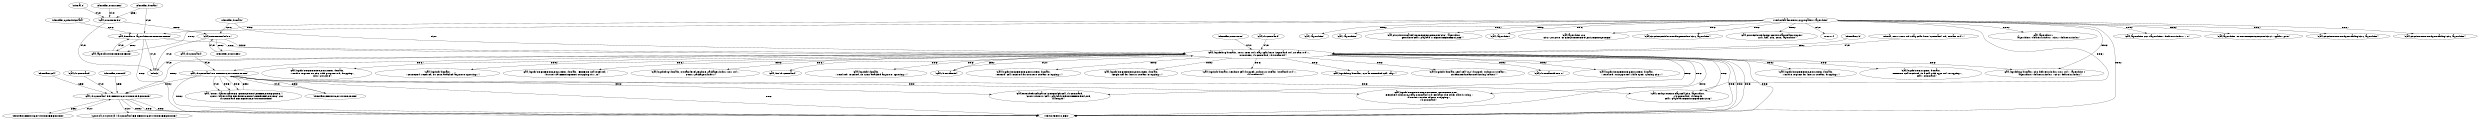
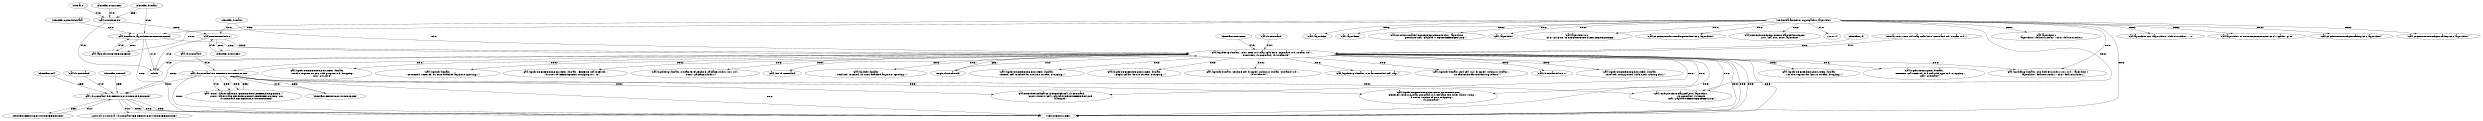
  digraph {
    n1 [label="(Call,rh.command == RELAY_COMMAND_BEGIN_DIR)"]
    n2 [label="(Identifier,RELAY_COMMAND_BEGIN_DIR)"]
    n3 [label="(ControlStructure,if (rh.command == RELAY_COMMAND_BEGIN_DIR))"]
    n4 [label="(MethodReturn,RET)"]
    n5 [label="(Call,rh.command == RELAY_COMMAND_DATA)"]
    n6 [label="(Call,log_fn(LOG_PROTOCOL_WARN, LD_PROTOCOL,\n         \"Received unknown relay command %d. Perhaps the other side is using \"\n         \"a newer version of Tor? Dropping.\",\n         rh.command))"]
    n7 [label="(Call,rend_process_relay_cell(circ, layer_hint,\n                              rh.command, rh.length,\n                              cell->payload+RELAY_HEADER_SIZE))"]
    n8 [label="(Call,extended_cell_parse(&extended_cell, rh.command,\n                        (const uint8_t*)cell->payload+RELAY_HEADER_SIZE,\n                        rh.length))"]
    n9 [label="(Identifier,RELAY_COMMAND_DATA)"]
    n10 [label="(Call,(conn->base_.state == EXIT_CONN_STATE_CONNECTING ||\n         conn->base_.state == EXIT_CONN_STATE_RESOLVING) &&\n        rh.command == RELAY_COMMAND_DATA)"]
    n11 [label="(Call,log_debug(domain, \"Now seen %d relay cells here (command %d, stream %d).\",\n            num_seen, rh.command, rh.stream_id))"]
    n12 [label="(Call,log_fn(LOG_PROTOCOL_WARN, domain,\n               \"resolve request for known stream; dropping.\"))"]
    n13 [label="(Call,log_fn(LOG_WARN, domain,\n                 \"EXTEND cell received, in a cell with type %d! Dropping.\",\n                 cell->command))"]
    n14 [label="(Call,log_fn(LOG_PROTOCOL_WARN, domain,\n               \"resolve request on circ with purpose %d; dropping\",\n               circ->purpose))"]
    n15 [label="(Call,log_info(domain,\n               \"'connected' received, no conn attached anymore. Ignoring.\"))"]
    n16 [label="(Call,log_fn(LOG_PROTOCOL_WARN, domain, \"EXTEND cell received, \"\n                   \"but not via RELAY_EARLY. Dropping.%s\", m))"]
    n17 [label="(Call,log_debug(domain,\"stream-level sendme, packagewindow now %d.\",\n                conn->package_window))"]
    n18 [label="(Block,)"]
    n19 [label="(Call,(int)rh.command)"]
    n20 [label="(Call,log_info(domain,\n               \"'resolved' received, no conn attached anymore. Ignoring.\"))"]
-   n21 [label="(Call,rh.stream_id)"]
+   n21 [label="(Begin,rh.stream_id)"]
    n22 [label="(Call,log_fn(LOG_PROTOCOL_WARN, domain,\n               \"'extend' cell received for non-zero stream. Dropping.\"))"]
    n23 [label="(Call,log_fn(LOG_PROTOCOL_WARN, domain,\n                \"Begin cell for known stream. Dropping.\"))"]
    n24 [label="(Call,log_debug(domain,\"circ deliver_window now %d.\", layer_hint ?\n                layer_hint->deliver_window : circ->deliver_window))"]
    n25 [label="(Call,log_info(domain,\"sendme cell dropped, unknown stream (streamid %d).\",\n                 rh.stream_id))"]
    n26 [label="(Call,log_debug(domain,\"Got an extended cell! Yay.\"))"]
    n27 [label="(Call,log_info(domain,\"end cell (%s) dropped, unknown stream.\",\n                 stream_end_reason_to_string(reason)))"]
    n28 [label="(Call,rh.stream_id == 0)"]
    n29 [label="(Call,log_fn(LOG_PROTOCOL_WARN, domain,\n               \"'resolved' unsupported while open. Closing circ.\"))"]
    n30 [label="(Call,domain = layer_hint?LD_APP:LD_EXIT)"]
    n31 [label="(Call,layer_hint?LD_APP:LD_EXIT)"]
    n32 [label="(MethodParameterIn,crypt_path_t *layer_hint)"]
    n33 [label="(Call,layer_hint ?\n                layer_hint->deliver_window : circ->deliver_window)"]
    n34 [label="(Call,layer_hint && --layer_hint->deliver_window < 0)"]
    n35 [label="(Call,layer_hint != TO_ORIGIN_CIRCUIT(circ)->cpath->prev)"]
    n36 [label="(Call,circuit_resume_edge_reading(circ, layer_hint))"]
    n37 [label="(Call,circuit_resume_edge_reading(circ, layer_hint))"]
    n38 [label="(Call,!layer_hint)"]
    n39 [label="(Call,!layer_hint)"]
    n40 [label="(Call,circuit_truncated(TO_ORIGIN_CIRCUIT(circ), layer_hint,\n                        get_uint8(cell->payload + RELAY_HEADER_SIZE)))"]
    n41 [label="(Call,!layer_hint)"]
    n42 [label="(Call,layer_hint &&\n          circ->purpose != CIRCUIT_PURPOSE_S_REND_JOINED)"]
    n43 [label="(Call,circuit_consider_sending_sendme(circ, layer_hint))"]
    n44 [label="(Call,connection_edge_process_relay_cell_not_open(\n               &rh, cell, circ, conn, layer_hint))"]
    1000114
    n46 [label="(Call,num_extended++)"]
    n47 [label="(Identifier,num_seen)"]
    n48 [label="(Call,num_seen=0)"]
    n49 [label="(Literal,0)"]
    n50 [label="(Identifier,next_id)"]
    n51 [label="(Identifier,cell)"]
    n52 [label="(Identifier,rh)"]
    n53 [label="(Call,rh.command)"]
    n54 [label="(Identifier,domain)"]
    n55 [label="(Identifier,num_seen)"]
    n56 [label="(Literal,\"Now seen %d relay cells here (command %d, stream %d).\")"]
    n57 [label="(Identifier,num_seen)"]
    n58 [label="(Call,rh.command)"]
    n59 [label="(Identifier,domain)"]
    n60 [label="(Identifier,optimistic_data)"]
    n61 [label="(Call,rh.command)"]
    n1 -> n2 [label="CFG: "]
    n1 -> n3 [label="AST: "]
    n1 -> n4 [label="DDG: "]
    n1 -> n4 [label="DDG: "]
    n1 -> n4 [label="DDG: "]
    n2 -> n1 [label="AST: "]
    n5 -> n1 [label="DDG: "]
    n5 -> n4 [label="DDG: "]
    n5 -> n4 [label="DDG: "]
    n5 -> n6 [label="DDG: "]
    n5 -> n7 [label="DDG: "]
    n5 -> n8 [label="DDG: "]
    n5 -> n9 [label="CFG: "]
    n5 -> n10 [label="AST: "]
    n5 -> n10 [label="DDG: "]
    n5 -> n10 [label="DDG: "]
    n9 -> n5 [label="AST: "]
    n10 -> n5 [label="CFG: "]
    n11 -> n1 [label="DDG: "]
    n11 -> n4 [label="DDG: "]
    n11 -> n4 [label="DDG: "]
    n11 -> n4 [label="DDG: "]
    n11 -> n4 [label="DDG: "]
    n11 -> n4 [label="DDG: "]
    n11 -> n5 [label="DDG: "]
    n11 -> n6 [label="DDG: "]
    n11 -> n7 [label="DDG: "]
    n11 -> n8 [label="DDG: "]
    n11 -> n12 [label="DDG: "]
    n11 -> n13 [label="DDG: "]
    n11 -> n14 [label="DDG: "]
    n11 -> n15 [label="DDG: "]
    n11 -> n16 [label="DDG: "]
    n11 -> n17 [label="DDG: "]
    n11 -> n18 [label="AST: "]
    n11 -> n19 [label="DDG: "]
    n11 -> n20 [label="DDG: "]
    n11 -> n21 [label="CFG: "]
    n11 -> n22 [label="DDG: "]
    n11 -> n23 [label="DDG: "]
    n11 -> n24 [label="DDG: "]
    n11 -> n25 [label="DDG: "]
    n11 -> n26 [label="DDG: "]
    n11 -> n27 [label="DDG: "]
    n11 -> n28 [label="DDG: "]
    n11 -> n29 [label="DDG: "]
    n21 -> n11 [label="AST: "]
    n30 -> n4 [label="DDG: "]
    n30 -> n11 [label="DDG: "]
    n30 -> n18 [label="AST: "]
    n30 -> n31 [label="CFG: "]
    n31 -> n30 [label="AST: "]
    n32 -> n4 [label="DDG: "]
    n32 -> n7 [label="DDG: "]
    n32 -> n24 [label="DDG: "]
    n32 -> n30 [label="DDG: "]
    n32 -> n31 [label="DDG: "]
    n32 -> n33 [label="DDG: "]
    n32 -> n34 [label="DDG: "]
    n32 -> n35 [label="DDG: "]
    n32 -> n36 [label="DDG: "]
    n32 -> n37 [label="DDG: "]
    n32 -> n38 [label="DDG: "]
    n32 -> n39 [label="DDG: "]
    n32 -> n40 [label="DDG: "]
    n32 -> n41 [label="DDG: "]
    n32 -> n42 [label="DDG: "]
    n32 -> n43 [label="DDG: "]
    n32 -> n44 [label="DDG: "]
    n32 -> 1000114 [label="AST: "]
    n46 -> n11 [label="DDG: "]
    n46 -> n18 [label="AST: "]
    n46 -> n47 [label="CFG: "]
    n47 -> n46 [label="AST: "]
    n48 -> n18 [label="AST: "]
    n48 -> n46 [label="DDG: "]
    n49 -> n48 [label="AST: "]
    n50 -> n1 [label="CFG: "]
    n51 -> n1 [label="CFG: "]
    n52 -> n11 [label="CFG: "]
    n53 -> n11 [label="AST: "]
    n54 -> n11 [label="AST: "]
    n54 -> n46 [label="CFG: "]
    n55 -> n48 [label="AST: "]
    n56 -> n11 [label="AST: "]
    n57 -> n11 [label="AST: "]
    n58 -> n1 [label="AST: "]
    n59 -> n30 [label="AST: "]
    n59 -> n48 [label="CFG: "]
    n60 -> n30 [label="CFG: "]
    n61 -> n5 [label="AST: "]
  }
